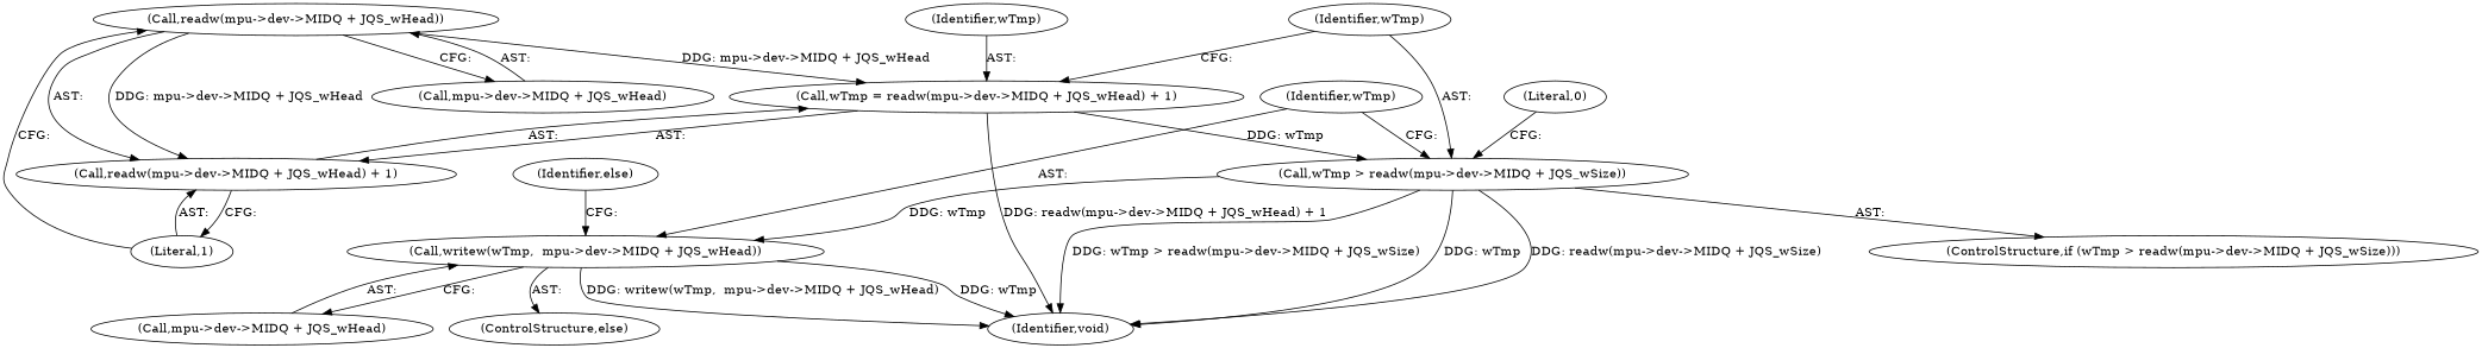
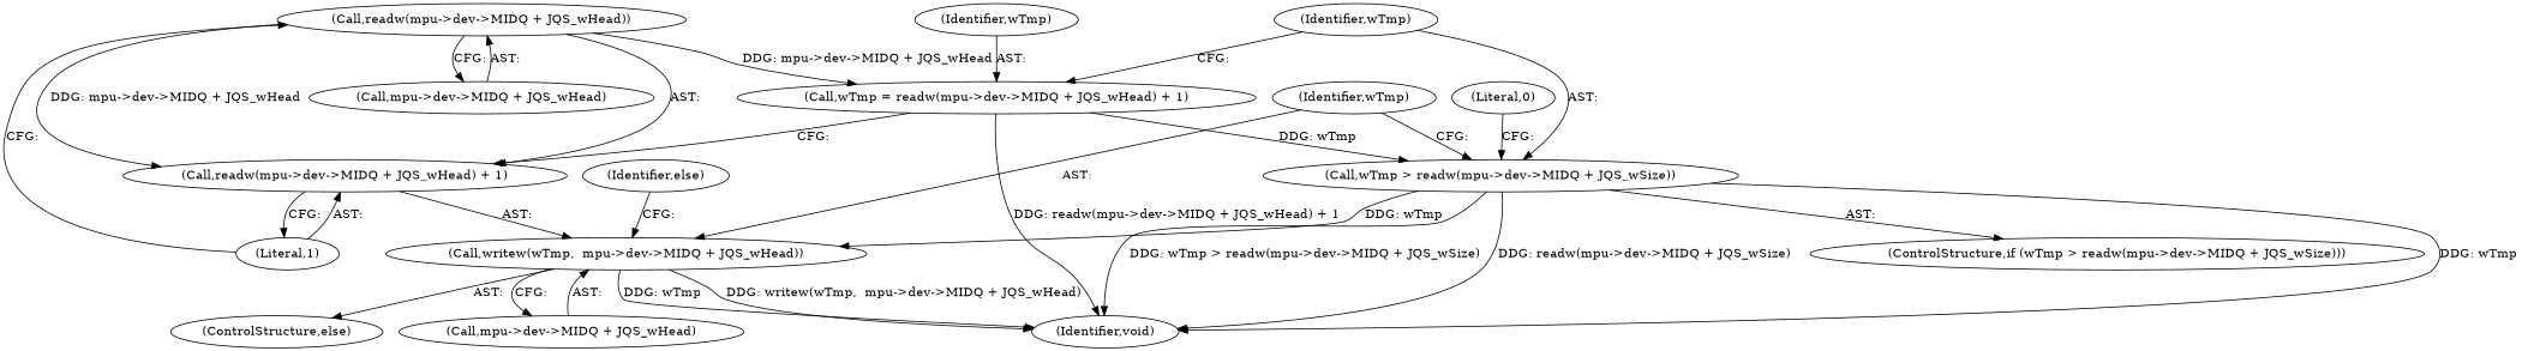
  digraph {
    n1 [label="(Call,readw(mpu->dev->MIDQ + JQS_wHead))"]
    n2 [label="(Call,wTmp = readw(mpu->dev->MIDQ + JQS_wHead) + 1)"]
    n3 [label="(Call,readw(mpu->dev->MIDQ + JQS_wHead) + 1)"]
    n4 [label="(Call,mpu->dev->MIDQ + JQS_wHead)"]
    n5 [label="(Call,wTmp > readw(mpu->dev->MIDQ + JQS_wSize))"]
    n6 [label="(Identifier,void)"]
    n7 [label="(Literal,1)"]
    n8 [label="(Call,writew(wTmp,  mpu->dev->MIDQ + JQS_wHead))"]
    n9 [label="(ControlStructure,if (wTmp > readw(mpu->dev->MIDQ + JQS_wSize)))"]
    n10 [label="(ControlStructure,else)"]
    n11 [label="(Call,mpu->dev->MIDQ + JQS_wHead)"]
    n12 [label="(Identifier,wTmp)"]
    n13 [label="(Literal,0)"]
    n14 [label="(Identifier,wTmp)"]
    n15 [label="(Identifier,wTmp)"]
    n16 [label="(Identifier,else)"]
    n1 -> n2 [label="DDG: mpu->dev->MIDQ + JQS_wHead"]
    n1 -> n3 [label="AST: "]
    n1 -> n3 [label="DDG: mpu->dev->MIDQ + JQS_wHead"]
    n1 -> n4 [label="CFG: "]
-   n2 -> n3 [label="AST: "]
+   n2 -> n3 [label="CFG: "]
    n2 -> n5 [label="DDG: wTmp"]
    n2 -> n6 [label="DDG: readw(mpu->dev->MIDQ + JQS_wHead) + 1"]
-   n3 -> n2 [label="AST: "]
+   n3 -> n8 [label="AST: "]
    n3 -> n7 [label="CFG: "]
    n4 -> n1 [label="AST: "]
    n5 -> n6 [label="DDG: wTmp"]
    n5 -> n6 [label="DDG: wTmp > readw(mpu->dev->MIDQ + JQS_wSize)"]
    n5 -> n6 [label="DDG: readw(mpu->dev->MIDQ + JQS_wSize)"]
    n5 -> n8 [label="DDG: wTmp"]
    n5 -> n9 [label="AST: "]
    n7 -> n1 [label="CFG: "]
    n7 -> n3 [label="AST: "]
    n8 -> n6 [label="DDG: writew(wTmp,  mpu->dev->MIDQ + JQS_wHead)"]
    n8 -> n6 [label="DDG: wTmp"]
    n8 -> n10 [label="AST: "]
    n8 -> n11 [label="CFG: "]
    n11 -> n8 [label="AST: "]
    n12 -> n5 [label="CFG: "]
    n12 -> n8 [label="AST: "]
    n13 -> n5 [label="CFG: "]
    n14 -> n2 [label="AST: "]
    n15 -> n2 [label="CFG: "]
    n15 -> n5 [label="AST: "]
    n16 -> n8 [label="CFG: "]
  }
